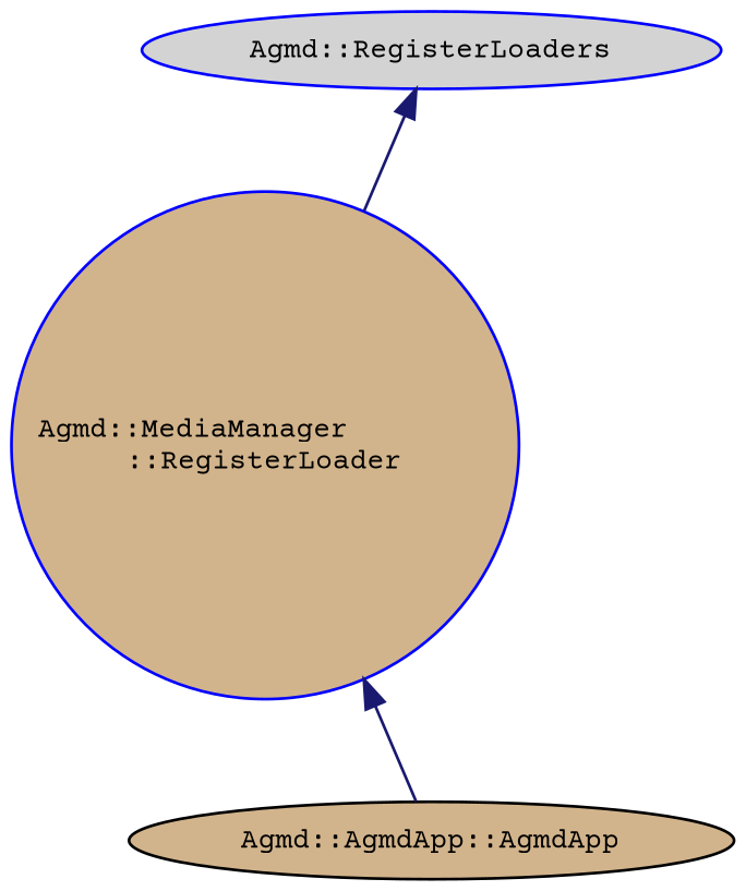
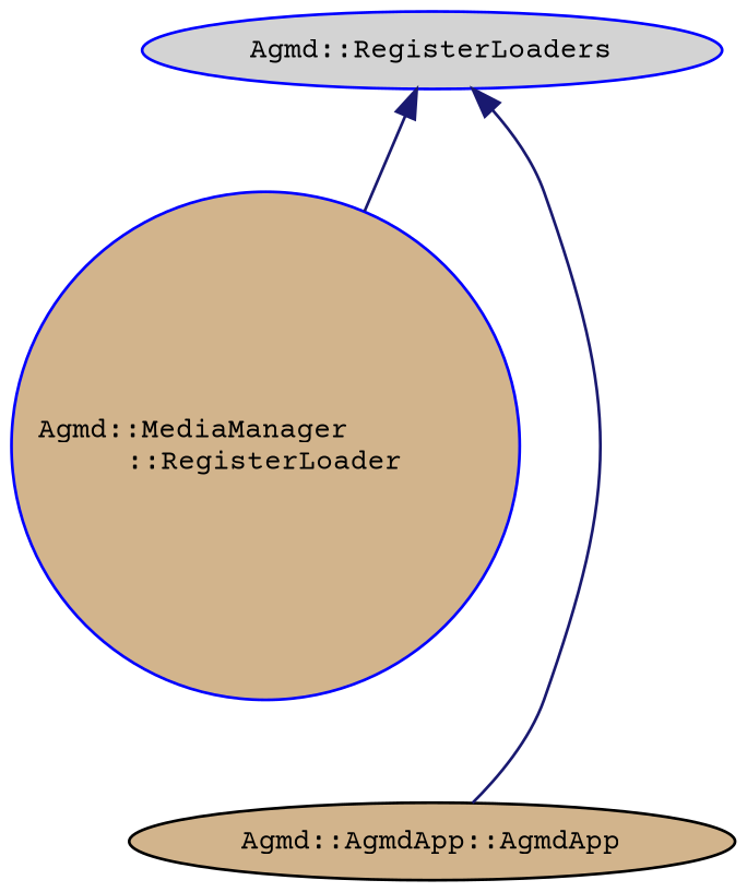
  digraph {
    fontname="Courier Prime"
    rankdir=TB
    node [color=blue fillcolor=tan fontname="Courier Prime" fontsize=10 shape=ellipse style=filled]
    edge [color=midnightblue dir=back fontname="Courier Prime" fontsize=10 labelfontname=Helvetica labelfontsize=10 style=solid]
    n1 [fontcolor=black height=0.2 label="Agmd::MediaManager\l::RegisterLoader" shape=circle width=0.4]
    n2 [fillcolor=lightgrey height=0.2 label="Agmd::RegisterLoaders" width=0.4]
    n3 [color=black height=0.2 label="Agmd::AgmdApp::AgmdApp" width=0.4]
    n2 -> n1
-   n1 -> n3
+   n2 -> n3
  }
